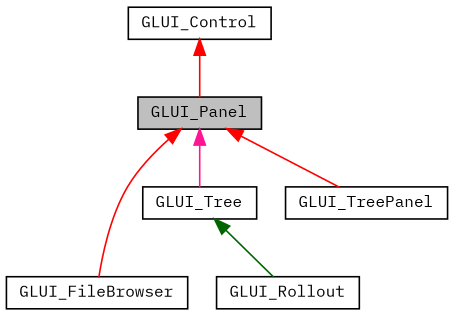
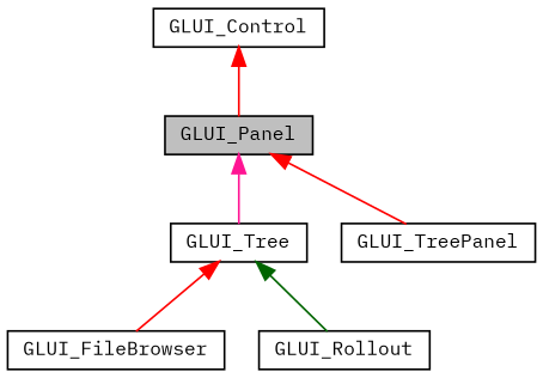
  digraph {
    fontname="IBM Plex Mono"
    node [color=black fillcolor=white fontname="IBM Plex Mono" fontsize=10 shape=record style=filled]
    edge [color=red dir=back fontname="IBM Plex Mono" fontsize=10 labelfontname=Helvetica labelfontsize=10 style=solid]
    n1 [fillcolor=grey75 fontcolor=black height=0.2 label=GLUI_Panel width=0.4]
    n2 [height=0.2 label=GLUI_FileBrowser width=0.4]
    n3 [height=0.2 label=GLUI_Tree width=0.4]
    n4 [height=0.2 label=GLUI_TreePanel width=0.4]
    n5 [height=0.2 label=GLUI_Rollout width=0.4]
    n6 [height=0.2 label=GLUI_Control width=0.4]
-   n1 -> n2
+   n3 -> n2
    n1 -> n3 [color=deeppink]
    n1 -> n4
    n3 -> n5 [color=darkgreen]
    n6 -> n1
  }
